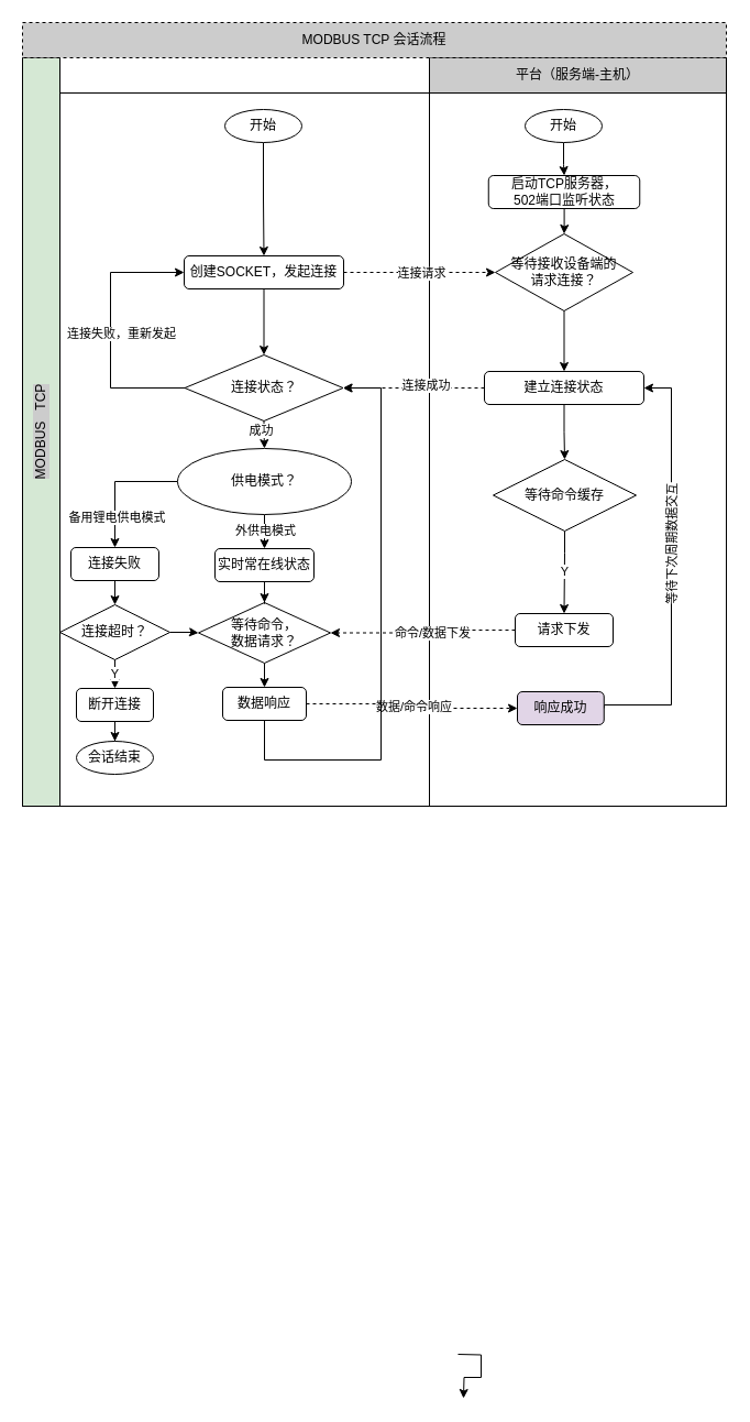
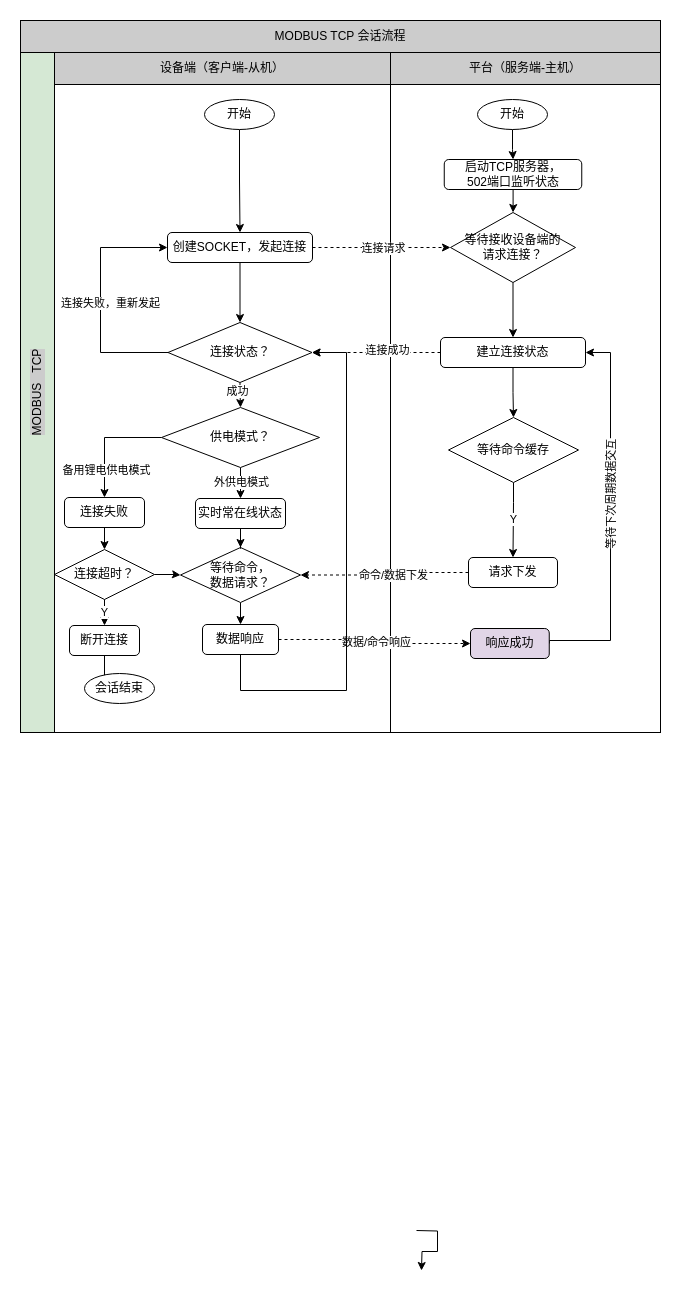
  <mxCell id="0" />
  <mxCell id="1" parent="0" />
  <mxCell id="2" value="" style="rounded=0;whiteSpace=wrap;html=1;" vertex="1" parent="1"><mxGeometry x="390" y="84" width="270" height="648" as="geometry" /></mxCell>
  <mxCell id="3" value="" style="rounded=0;whiteSpace=wrap;html=1;" vertex="1" parent="1"><mxGeometry x="40" y="84" width="350" height="648" as="geometry" /></mxCell>
  <mxCell id="4" style="edgeStyle=orthogonalEdgeStyle;rounded=0;orthogonalLoop=1;jettySize=auto;html=1;entryX=0.5;entryY=0;entryDx=0;entryDy=0;" edge="1" parent="1" source="5" target="19"><mxGeometry relative="1" as="geometry" /></mxCell>
  <mxCell id="5" value="开始" style="ellipse;whiteSpace=wrap;html=1;" vertex="1" parent="1"><mxGeometry x="204" y="99" width="70" height="30" as="geometry" /></mxCell>
  <mxCell id="6" style="edgeStyle=orthogonalEdgeStyle;rounded=0;orthogonalLoop=1;jettySize=auto;html=1;dashed=1;" edge="1" parent="1" source="9" target="24"><mxGeometry relative="1" as="geometry"><Array as="points"><mxPoint x="370" y="352" /><mxPoint x="370" y="352" /></Array></mxGeometry></mxCell>
  <mxCell id="7" value="连接成功" style="edgeLabel;html=1;align=center;verticalAlign=middle;resizable=0;points=[];" vertex="1" connectable="0" parent="6"><mxGeometry x="0.312" y="-3" relative="1" as="geometry"><mxPoint x="30" as="offset" /></mxGeometry></mxCell>
  <mxCell id="8" style="edgeStyle=orthogonalEdgeStyle;rounded=0;orthogonalLoop=1;jettySize=auto;html=1;" edge="1" parent="1" source="9" target="45"><mxGeometry relative="1" as="geometry" /></mxCell>
  <mxCell id="9" value="建立连接状态" style="rounded=1;whiteSpace=wrap;html=1;" vertex="1" parent="1"><mxGeometry x="440" y="337" width="145" height="30" as="geometry" /></mxCell>
  <mxCell id="10" style="edgeStyle=orthogonalEdgeStyle;rounded=0;orthogonalLoop=1;jettySize=auto;html=1;" edge="1" parent="1" source="11" target="13"><mxGeometry relative="1" as="geometry" /></mxCell>
  <mxCell id="11" value="开始" style="ellipse;whiteSpace=wrap;html=1;" vertex="1" parent="1"><mxGeometry x="477" y="99" width="70" height="30" as="geometry" /></mxCell>
  <mxCell id="12" style="edgeStyle=orthogonalEdgeStyle;rounded=0;orthogonalLoop=1;jettySize=auto;html=1;entryX=0.5;entryY=0;entryDx=0;entryDy=0;" edge="1" parent="1" source="13" target="15"><mxGeometry relative="1" as="geometry" /></mxCell>
  <mxCell id="13" value="启动TCP服务器，&lt;div&gt;502端口监听状态&lt;/div&gt;" style="rounded=1;whiteSpace=wrap;html=1;" vertex="1" parent="1"><mxGeometry x="443.75" y="159" width="137.5" height="30" as="geometry" /></mxCell>
  <mxCell id="14" style="edgeStyle=orthogonalEdgeStyle;rounded=0;orthogonalLoop=1;jettySize=auto;html=1;" edge="1" parent="1" source="15" target="9"><mxGeometry relative="1" as="geometry" /></mxCell>
  <mxCell id="15" value="等待接收设备端的&lt;div&gt;请求连接？&lt;/div&gt;" style="rhombus;whiteSpace=wrap;html=1;" vertex="1" parent="1"><mxGeometry x="450" y="212" width="125" height="70" as="geometry" /></mxCell>
  <mxCell id="16" style="edgeStyle=orthogonalEdgeStyle;rounded=0;orthogonalLoop=1;jettySize=auto;html=1;exitX=0;exitY=0.5;exitDx=0;exitDy=0;" edge="1" parent="1" source="19"><mxGeometry relative="1" as="geometry"><mxPoint x="167" y="247" as="targetPoint" /></mxGeometry></mxCell>
  <mxCell id="17" style="edgeStyle=orthogonalEdgeStyle;rounded=0;orthogonalLoop=1;jettySize=auto;html=1;dashed=1;" edge="1" parent="1" source="19" target="15"><mxGeometry relative="1" as="geometry" /></mxCell>
  <mxCell id="18" value="连接请求" style="edgeLabel;html=1;align=center;verticalAlign=middle;resizable=0;points=[];" vertex="1" connectable="0" parent="17"><mxGeometry x="-0.145" relative="1" as="geometry"><mxPoint x="11" as="offset" /></mxGeometry></mxCell>
  <mxCell id="19" value="创建SOCKET，发起连接" style="rounded=1;whiteSpace=wrap;html=1;" vertex="1" parent="1"><mxGeometry x="167" y="232" width="145" height="30" as="geometry" /></mxCell>
  <mxCell id="20" style="edgeStyle=orthogonalEdgeStyle;rounded=0;orthogonalLoop=1;jettySize=auto;html=1;exitX=0;exitY=0.5;exitDx=0;exitDy=0;entryX=0;entryY=0.5;entryDx=0;entryDy=0;" edge="1" parent="1" source="24" target="19"><mxGeometry relative="1" as="geometry"><Array as="points"><mxPoint x="100" y="352" /><mxPoint x="100" y="247" /></Array></mxGeometry></mxCell>
  <mxCell id="21" value="连接失败，重新发起" style="edgeLabel;html=1;align=center;verticalAlign=middle;resizable=0;points=[];horizontal=1;" vertex="1" connectable="0" parent="20"><mxGeometry x="-0.157" y="-3" relative="1" as="geometry"><mxPoint x="6" y="-16" as="offset" /></mxGeometry></mxCell>
  <mxCell id="22" style="edgeStyle=orthogonalEdgeStyle;rounded=0;orthogonalLoop=1;jettySize=auto;html=1;entryX=0.5;entryY=0;entryDx=0;entryDy=0;" edge="1" parent="1" source="24" target="40"><mxGeometry relative="1" as="geometry"><Array as="points"><mxPoint x="240" y="390" /><mxPoint x="240" y="390" /></Array></mxGeometry></mxCell>
  <mxCell id="23" value="成功" style="edgeLabel;html=1;align=center;verticalAlign=middle;resizable=0;points=[];" vertex="1" connectable="0" parent="22"><mxGeometry x="-0.355" y="-3" relative="1" as="geometry"><mxPoint as="offset" /></mxGeometry></mxCell>
  <mxCell id="24" value="连接状态？" style="rhombus;whiteSpace=wrap;html=1;" vertex="1" parent="1"><mxGeometry x="167.5" y="322" width="144" height="60" as="geometry" /></mxCell>
  <mxCell id="25" style="edgeStyle=orthogonalEdgeStyle;rounded=0;orthogonalLoop=1;jettySize=auto;html=1;" edge="1" parent="1"><mxGeometry relative="1" as="geometry"><mxPoint x="416" y="1230" as="sourcePoint" /><mxPoint x="421" y="1270" as="targetPoint" /></mxGeometry></mxCell>
  <mxCell id="26" style="edgeStyle=orthogonalEdgeStyle;rounded=0;orthogonalLoop=1;jettySize=auto;html=1;entryX=0.5;entryY=0;entryDx=0;entryDy=0;" edge="1" parent="1" target="52"><mxGeometry relative="1" as="geometry"><mxPoint x="104" y="597" as="sourcePoint" /></mxGeometry></mxCell>
  <mxCell id="27" value="Y" style="edgeLabel;html=1;align=center;verticalAlign=middle;resizable=0;points=[];" vertex="1" connectable="0" parent="26"><mxGeometry x="-0.03" y="-1" relative="1" as="geometry"><mxPoint as="offset" /></mxGeometry></mxCell>
  <mxCell id="28" style="edgeStyle=orthogonalEdgeStyle;rounded=0;orthogonalLoop=1;jettySize=auto;html=1;entryX=0;entryY=0.5;entryDx=0;entryDy=0;" edge="1" parent="1" source="29" target="31"><mxGeometry relative="1" as="geometry" /></mxCell>
  <mxCell id="29" value="连接超时？" style="rhombus;whiteSpace=wrap;html=1;" vertex="1" parent="1"><mxGeometry x="54" y="549" width="100" height="50" as="geometry" /></mxCell>
  <mxCell id="30" value="" style="edgeStyle=orthogonalEdgeStyle;rounded=0;orthogonalLoop=1;jettySize=auto;html=1;" edge="1" parent="1" source="31" target="35"><mxGeometry relative="1" as="geometry" /></mxCell>
  <mxCell id="31" value="等待命令，&lt;div&gt;数据请求？&lt;/div&gt;" style="rhombus;whiteSpace=wrap;html=1;" vertex="1" parent="1"><mxGeometry x="180" y="547" width="120" height="55" as="geometry" /></mxCell>
  <mxCell id="32" style="edgeStyle=orthogonalEdgeStyle;rounded=0;orthogonalLoop=1;jettySize=auto;html=1;entryX=0;entryY=0.5;entryDx=0;entryDy=0;dashed=1;" edge="1" parent="1" source="35" target="57"><mxGeometry relative="1" as="geometry" /></mxCell>
  <mxCell id="33" value="数据/命令响应" style="edgeLabel;html=1;align=center;verticalAlign=middle;resizable=0;points=[];" vertex="1" connectable="0" parent="32"><mxGeometry x="-0.003" y="1" relative="1" as="geometry"><mxPoint as="offset" /></mxGeometry></mxCell>
  <mxCell id="34" style="edgeStyle=orthogonalEdgeStyle;rounded=0;orthogonalLoop=1;jettySize=auto;html=1;entryX=1;entryY=0.5;entryDx=0;entryDy=0;exitX=0.5;exitY=1;exitDx=0;exitDy=0;" edge="1" parent="1" source="35" target="24"><mxGeometry relative="1" as="geometry"><Array as="points"><mxPoint x="240" y="690" /><mxPoint x="346" y="690" /><mxPoint x="346" y="352" /></Array></mxGeometry></mxCell>
  <mxCell id="35" value="数据响应" style="rounded=1;whiteSpace=wrap;html=1;" vertex="1" parent="1"><mxGeometry x="202" y="624" width="76" height="30" as="geometry" /></mxCell>
  <mxCell id="36" style="edgeStyle=orthogonalEdgeStyle;rounded=0;orthogonalLoop=1;jettySize=auto;html=1;entryX=0.5;entryY=0;entryDx=0;entryDy=0;exitX=0;exitY=0.5;exitDx=0;exitDy=0;" edge="1" parent="1" source="40" target="42"><mxGeometry relative="1" as="geometry"><mxPoint x="134" y="482" as="targetPoint" /></mxGeometry></mxCell>
  <mxCell id="37" value="备用锂电供电模式" style="edgeLabel;html=1;align=center;verticalAlign=middle;resizable=0;points=[];" vertex="1" connectable="0" parent="36"><mxGeometry x="0.099" y="2" relative="1" as="geometry"><mxPoint x="-1" y="25" as="offset" /></mxGeometry></mxCell>
  <mxCell id="38" style="edgeStyle=orthogonalEdgeStyle;rounded=0;orthogonalLoop=1;jettySize=auto;html=1;exitX=0.5;exitY=1;exitDx=0;exitDy=0;" edge="1" parent="1" source="40" target="50"><mxGeometry relative="1" as="geometry" /></mxCell>
  <mxCell id="39" value="外供电模式" style="edgeLabel;html=1;align=center;verticalAlign=middle;resizable=0;points=[];" vertex="1" connectable="0" parent="38"><mxGeometry x="0.044" relative="1" as="geometry"><mxPoint as="offset" /></mxGeometry></mxCell>
- <mxCell id="40" value="供电模式？" style="ellipse;whiteSpace=wrap;html=1;" vertex="1" parent="1"><mxGeometry x="161" y="407" width="158" height="60" as="geometry" /></mxCell>
+ <mxCell id="40" value="供电模式？" style="rhombus;whiteSpace=wrap;html=1;" vertex="1" parent="1"><mxGeometry x="161" y="407" width="158" height="60" as="geometry" /></mxCell>
  <mxCell id="41" style="edgeStyle=orthogonalEdgeStyle;rounded=0;orthogonalLoop=1;jettySize=auto;html=1;entryX=0.5;entryY=0;entryDx=0;entryDy=0;" edge="1" parent="1" source="42" target="29"><mxGeometry relative="1" as="geometry" /></mxCell>
  <mxCell id="42" value="连接失败" style="rounded=1;whiteSpace=wrap;html=1;" vertex="1" parent="1"><mxGeometry x="64" y="497" width="80" height="30" as="geometry" /></mxCell>
  <mxCell id="43" style="edgeStyle=orthogonalEdgeStyle;rounded=0;orthogonalLoop=1;jettySize=auto;html=1;entryX=0.5;entryY=0;entryDx=0;entryDy=0;" edge="1" parent="1" source="45" target="48"><mxGeometry relative="1" as="geometry"><Array as="points"><mxPoint x="513" y="502" /><mxPoint x="513" y="502" /></Array></mxGeometry></mxCell>
  <mxCell id="44" value="Y" style="edgeLabel;html=1;align=center;verticalAlign=middle;resizable=0;points=[];" vertex="1" connectable="0" parent="43"><mxGeometry x="-0.478" y="1" relative="1" as="geometry"><mxPoint x="-1" y="16" as="offset" /></mxGeometry></mxCell>
  <mxCell id="45" value="等待命令缓存" style="rhombus;whiteSpace=wrap;html=1;" vertex="1" parent="1"><mxGeometry x="448" y="417" width="130" height="65" as="geometry" /></mxCell>
  <mxCell id="46" style="edgeStyle=orthogonalEdgeStyle;rounded=0;orthogonalLoop=1;jettySize=auto;html=1;entryX=1;entryY=0.5;entryDx=0;entryDy=0;dashed=1;" edge="1" parent="1" source="48" target="31"><mxGeometry relative="1" as="geometry" /></mxCell>
  <mxCell id="47" value="命令/数据下发" style="edgeLabel;html=1;align=center;verticalAlign=middle;resizable=0;points=[];" vertex="1" connectable="0" parent="46"><mxGeometry x="-0.107" y="2" relative="1" as="geometry"><mxPoint as="offset" /></mxGeometry></mxCell>
  <mxCell id="48" value="请求下发" style="rounded=1;whiteSpace=wrap;html=1;" vertex="1" parent="1"><mxGeometry x="468" y="557" width="89" height="30" as="geometry" /></mxCell>
  <mxCell id="49" style="edgeStyle=orthogonalEdgeStyle;rounded=0;orthogonalLoop=1;jettySize=auto;html=1;" edge="1" parent="1" source="50" target="31"><mxGeometry relative="1" as="geometry" /></mxCell>
  <mxCell id="50" value="实时常在线状态" style="rounded=1;whiteSpace=wrap;html=1;" vertex="1" parent="1"><mxGeometry x="195" y="498" width="90" height="30" as="geometry" /></mxCell>
  <mxCell id="51" style="edgeStyle=orthogonalEdgeStyle;rounded=0;orthogonalLoop=1;jettySize=auto;html=1;entryX=0.5;entryY=0;entryDx=0;entryDy=0;" edge="1" parent="1" source="52" target="53"><mxGeometry relative="1" as="geometry" /></mxCell>
  <mxCell id="52" value="断开连接" style="rounded=1;whiteSpace=wrap;html=1;" vertex="1" parent="1"><mxGeometry x="69" y="625" width="70" height="30" as="geometry" /></mxCell>
- <mxCell id="53" value="会话结束" style="ellipse;whiteSpace=wrap;html=1;" vertex="1" parent="1"><mxGeometry x="69" y="673" width="70" height="30" as="geometry" /></mxCell>
+ <mxCell id="53" value="会话结束" style="ellipse;whiteSpace=wrap;html=1;" vertex="1" parent="1"><mxGeometry x="84" y="673" width="70" height="30" as="geometry" /></mxCell>
  <mxCell id="54" style="edgeStyle=orthogonalEdgeStyle;rounded=0;orthogonalLoop=1;jettySize=auto;html=1;entryX=0.5;entryY=0;entryDx=0;entryDy=0;" edge="1" parent="1" source="19" target="24"><mxGeometry relative="1" as="geometry"><mxPoint x="264" y="242" as="targetPoint" /></mxGeometry></mxCell>
  <mxCell id="55" style="edgeStyle=orthogonalEdgeStyle;rounded=0;orthogonalLoop=1;jettySize=auto;html=1;entryX=1;entryY=0.5;entryDx=0;entryDy=0;exitX=1;exitY=0.5;exitDx=0;exitDy=0;" edge="1" parent="1" source="57" target="9"><mxGeometry relative="1" as="geometry"><Array as="points"><mxPoint x="549" y="640" /><mxPoint x="610" y="640" /><mxPoint x="610" y="352" /></Array></mxGeometry></mxCell>
  <mxCell id="56" value="等待下次周期数据交互" style="edgeLabel;html=1;align=center;verticalAlign=middle;resizable=0;points=[];horizontal=0;" vertex="1" connectable="0" parent="55"><mxGeometry x="0.11" relative="1" as="geometry"><mxPoint as="offset" /></mxGeometry></mxCell>
  <mxCell id="57" value="响应成功" style="rounded=1;whiteSpace=wrap;html=1;fillColor=#e1d5e7;" vertex="1" parent="1"><mxGeometry x="470" y="628" width="78.75" height="30" as="geometry" /></mxCell>
  <mxCell id="58" value="M&lt;span style=&quot;&quot;&gt;O&lt;/span&gt;&lt;span style=&quot;&quot;&gt;D&lt;/span&gt;&lt;span style=&quot;&quot;&gt;B&lt;/span&gt;&lt;span style=&quot;&quot;&gt;U&lt;/span&gt;&lt;span style=&quot;&quot;&gt;S&amp;nbsp; &amp;nbsp;&lt;/span&gt;&lt;span style=&quot;&quot;&gt;T&lt;/span&gt;&lt;span style=&quot;&quot;&gt;C&lt;/span&gt;&lt;span style=&quot;&quot;&gt;P&lt;/span&gt;" style="rounded=0;whiteSpace=wrap;html=1;horizontal=0;labelBackgroundColor=#CCCCCC;fillColor=#d5e8d4;" vertex="1" parent="1"><mxGeometry x="20" y="52" width="34" height="680" as="geometry" /></mxCell>
+ <mxCell id="59" value="设备端（客户端-从机）" style="rounded=0;whiteSpace=wrap;html=1;fillColor=#CCCCCC;" vertex="1" parent="1"><mxGeometry x="54" y="52" width="336" height="32" as="geometry" /></mxCell>
  <mxCell id="60" value="平台（服务端-主机）" style="rounded=0;whiteSpace=wrap;html=1;fillColor=#CCCCCC;" vertex="1" parent="1"><mxGeometry x="390" y="52" width="270" height="32" as="geometry" /></mxCell>
- <mxCell id="61" value="MODBUS TCP 会话流程" style="rounded=0;whiteSpace=wrap;html=1;fillColor=#CCCCCC;dashed=1;" vertex="1" parent="1"><mxGeometry x="20" y="20" width="640" height="32" as="geometry" /></mxCell>
+ <mxCell id="61" value="MODBUS TCP 会话流程" style="rounded=0;whiteSpace=wrap;html=1;fillColor=#CCCCCC;" vertex="1" parent="1"><mxGeometry x="20" y="20" width="640" height="32" as="geometry" /></mxCell>
